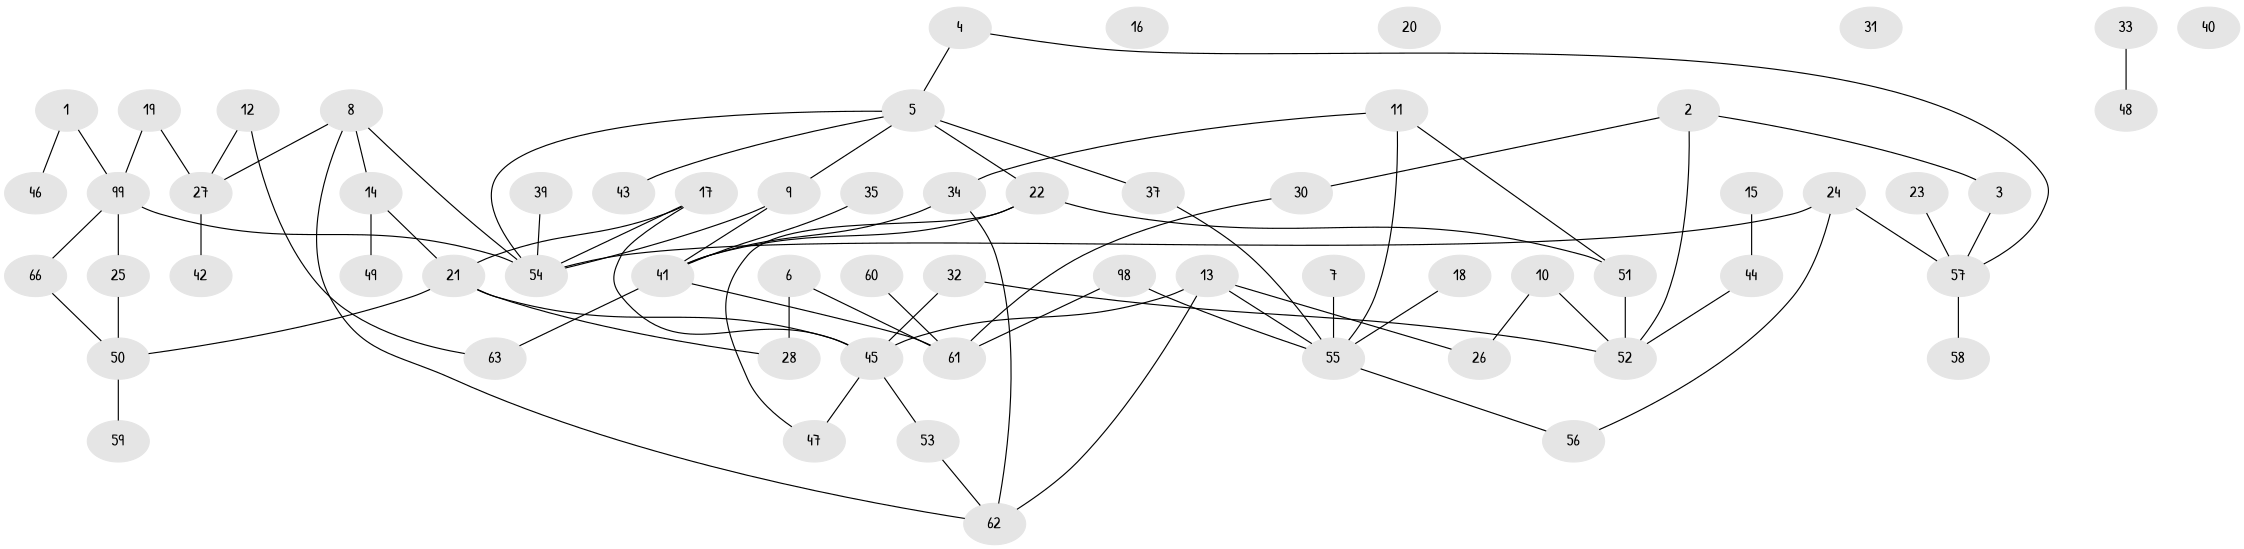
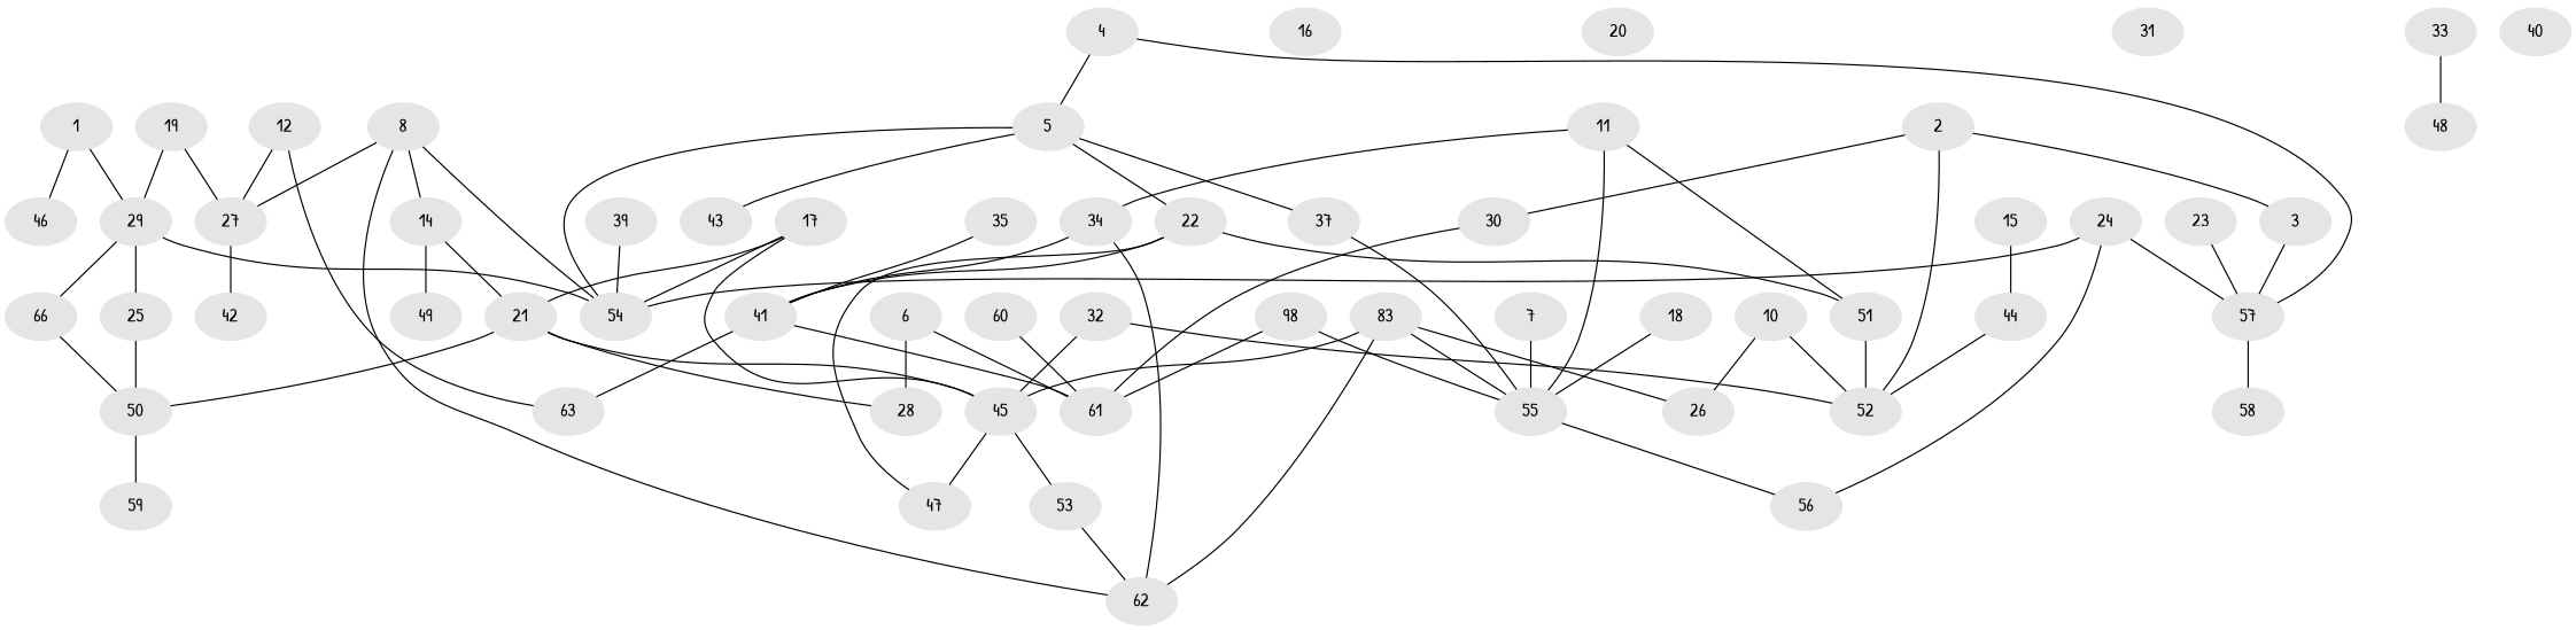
  graph {
    fontname="Patrick Hand"
    node [color=gray90 fontname="Patrick Hand" style=filled]
    edge [fontname="Patrick Hand"]
    1
-   29 [label=99]
+   29
    46
    54
    25
    n6 [label=66]
    2
    3
    30
    52
    57
    61
    58
    4
    5
-   9
    22
    37
    43
    41
    51
    47
    55
    6
    28
    7
    8
    14
    27
    62
    21
    49
    42
    63
    10
    26
    50
    11
    34
    56
    12
-   13
+   13 [label=83]
    45
    53
    15
    44
    16
    17
    18
    19
    20
    59
    23
    24
    32
    31
    33
    48
    35
    n60 [label=98]
    39
    40
    60
    1 -- 29
    1 -- 46
    29 -- 54
    29 -- 25
    29 -- n6
    25 -- 50
    n6 -- 50
    2 -- 3
    2 -- 30
    2 -- 52
    3 -- 57
    30 -- 61
    57 -- 58
    4 -- 57
    4 -- 5
    5 -- 54
-   5 -- 9
    5 -- 22
    5 -- 37
    5 -- 43
-   9 -- 54
-   9 -- 41
    22 -- 41
    22 -- 51
    22 -- 47
    37 -- 55
    41 -- 61
    41 -- 63
    51 -- 52
    55 -- 56
    6 -- 61
    6 -- 28
    7 -- 55
    8 -- 54
    8 -- 14
    8 -- 27
    8 -- 62
    14 -- 21
    14 -- 49
    27 -- 42
    21 -- 28
    21 -- 50
    21 -- 45
    10 -- 52
    10 -- 26
    50 -- 59
    11 -- 51
    11 -- 55
    11 -- 34
    34 -- 41
    34 -- 62
    12 -- 27
    12 -- 63
    13 -- 55
    13 -- 62
    13 -- 26
    13 -- 45
    45 -- 47
    45 -- 53
    53 -- 62
    15 -- 44
    44 -- 52
    17 -- 54
    17 -- 21
    17 -- 45
    18 -- 55
    19 -- 29
    19 -- 27
    23 -- 57
    24 -- 54
    24 -- 57
    24 -- 56
    32 -- 52
    32 -- 45
    33 -- 48
    35 -- 41
    n60 -- 61
    n60 -- 55
    39 -- 54
    60 -- 61
  }
